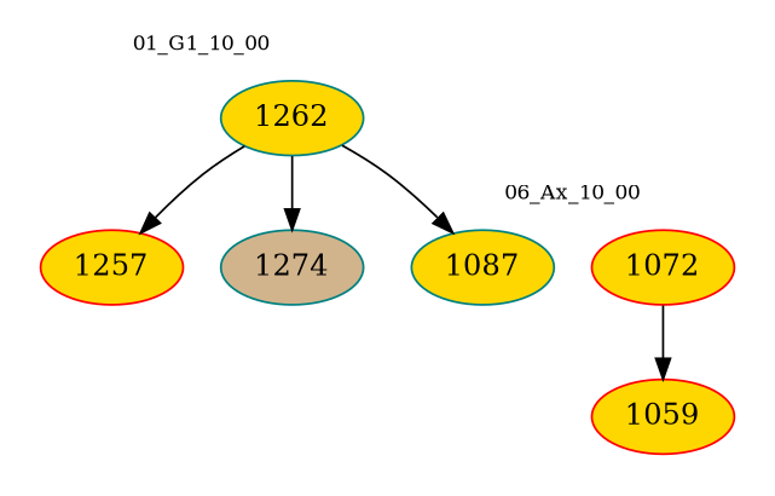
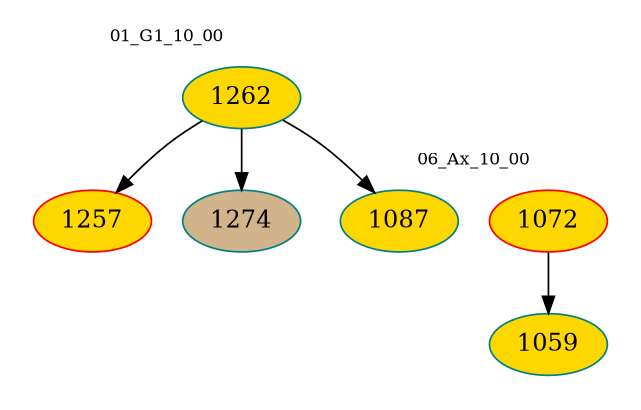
  digraph {
    node [color=red fillcolor=gold style=filled]
    edge [color=black]
    n1 [label=1072]
-   n2 [label=1059]
+   n2 [color=teal label=1059]
    n3 [color=teal label=1087]
    n4 [color=teal label=1262]
    n5 [label=1257]
    n6 [color=teal fillcolor=tan label=1274]
    subgraph cluster_1 {
      color=white
      fontsize=10
      label="06_Ax_10_00"
      n1
      n2
      n3
    }
    subgraph cluster_2 {
      color=white
      fontsize=10
      label="01_G1_10_00"
      n4
      n5
      n6
    }
    n1 -> n2
    n4 -> n3
    n4 -> n5
    n4 -> n6
  }
